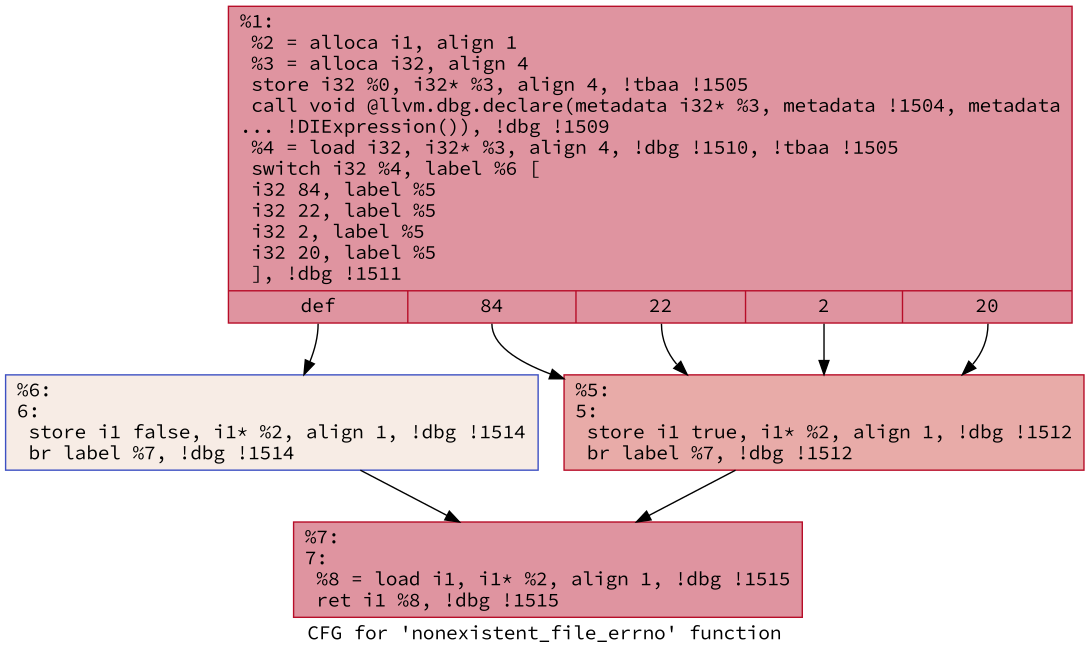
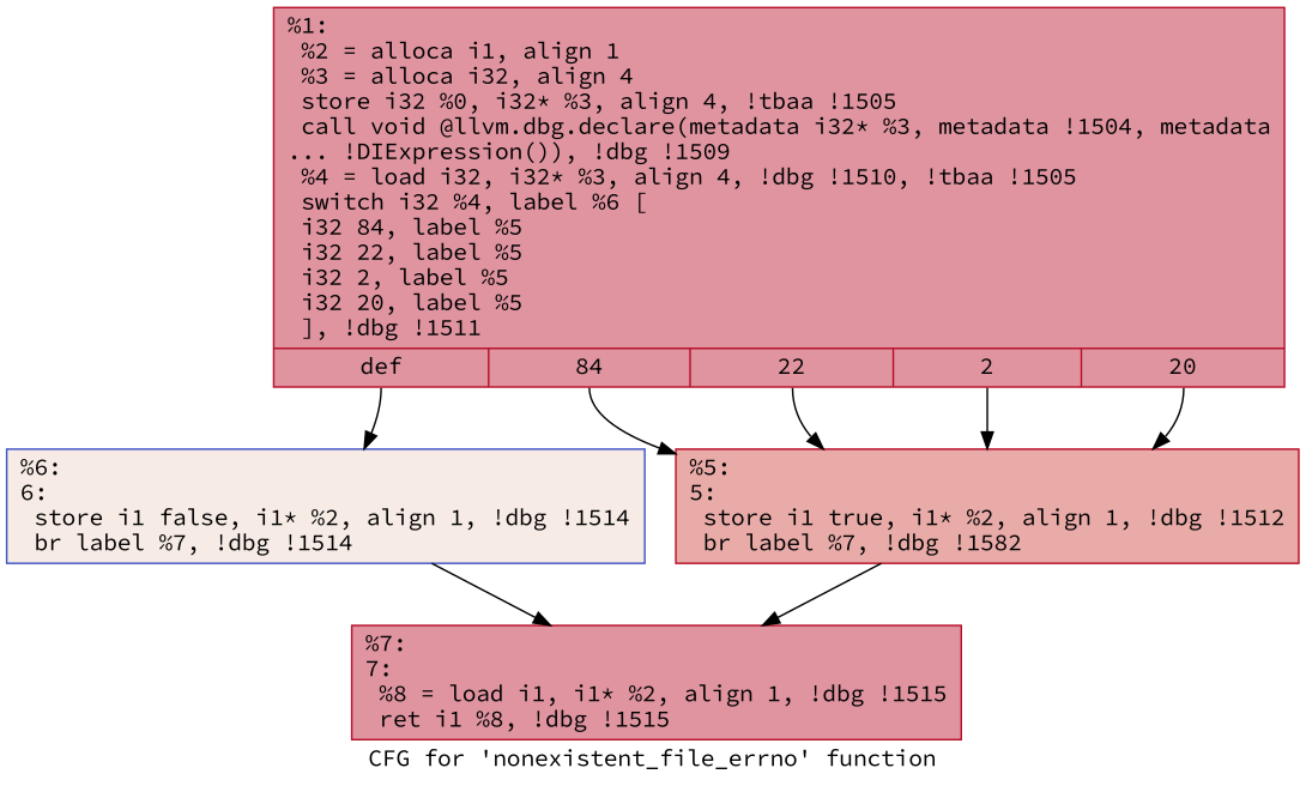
  digraph {
    label="CFG for 'nonexistent_file_errno' function"
    fontname="Source Code Pro"
    node [color="#b70d28ff" fillcolor="#b70d2870" shape=record style=filled fontname="Source Code Pro"]
    edge [fontname="Source Code Pro"]
    n1 [label="{%1:\l  %2 = alloca i1, align 1\l  %3 = alloca i32, align 4\l  store i32 %0, i32* %3, align 4, !tbaa !1505\l  call void @llvm.dbg.declare(metadata i32* %3, metadata !1504, metadata\l... !DIExpression()), !dbg !1509\l  %4 = load i32, i32* %3, align 4, !dbg !1510, !tbaa !1505\l  switch i32 %4, label %6 [\l    i32 84, label %5\l    i32 22, label %5\l    i32 2, label %5\l    i32 20, label %5\l  ], !dbg !1511\l|{<s0>def|<s1>84|<s2>22|<s3>2|<s4>20}}"]
    n2 [color="#3d50c3ff" fillcolor="#ecd3c570" label="{%6:\l6:                                                \l  store i1 false, i1* %2, align 1, !dbg !1514\l  br label %7, !dbg !1514\l}"]
-   n3 [fillcolor="#cc403a70" label="{%5:\l5:                                                \l  store i1 true, i1* %2, align 1, !dbg !1512\l  br label %7, !dbg !1512\l}"]
+   n3 [fillcolor="#cc403a70" label="{%5:\l5:                                                \l  store i1 true, i1* %2, align 1, !dbg !1512\l  br label %7, !dbg !1582\l}"]
    n4 [label="{%7:\l7:                                                \l  %8 = load i1, i1* %2, align 1, !dbg !1515\l  ret i1 %8, !dbg !1515\l}"]
    n1 -> n2 [tailport=s0]
    n1 -> n3 [tailport=s1]
    n1 -> n3 [tailport=s2]
    n1 -> n3 [tailport=s3]
    n1 -> n3 [tailport=s4]
    n2 -> n4
    n3 -> n4
  }
